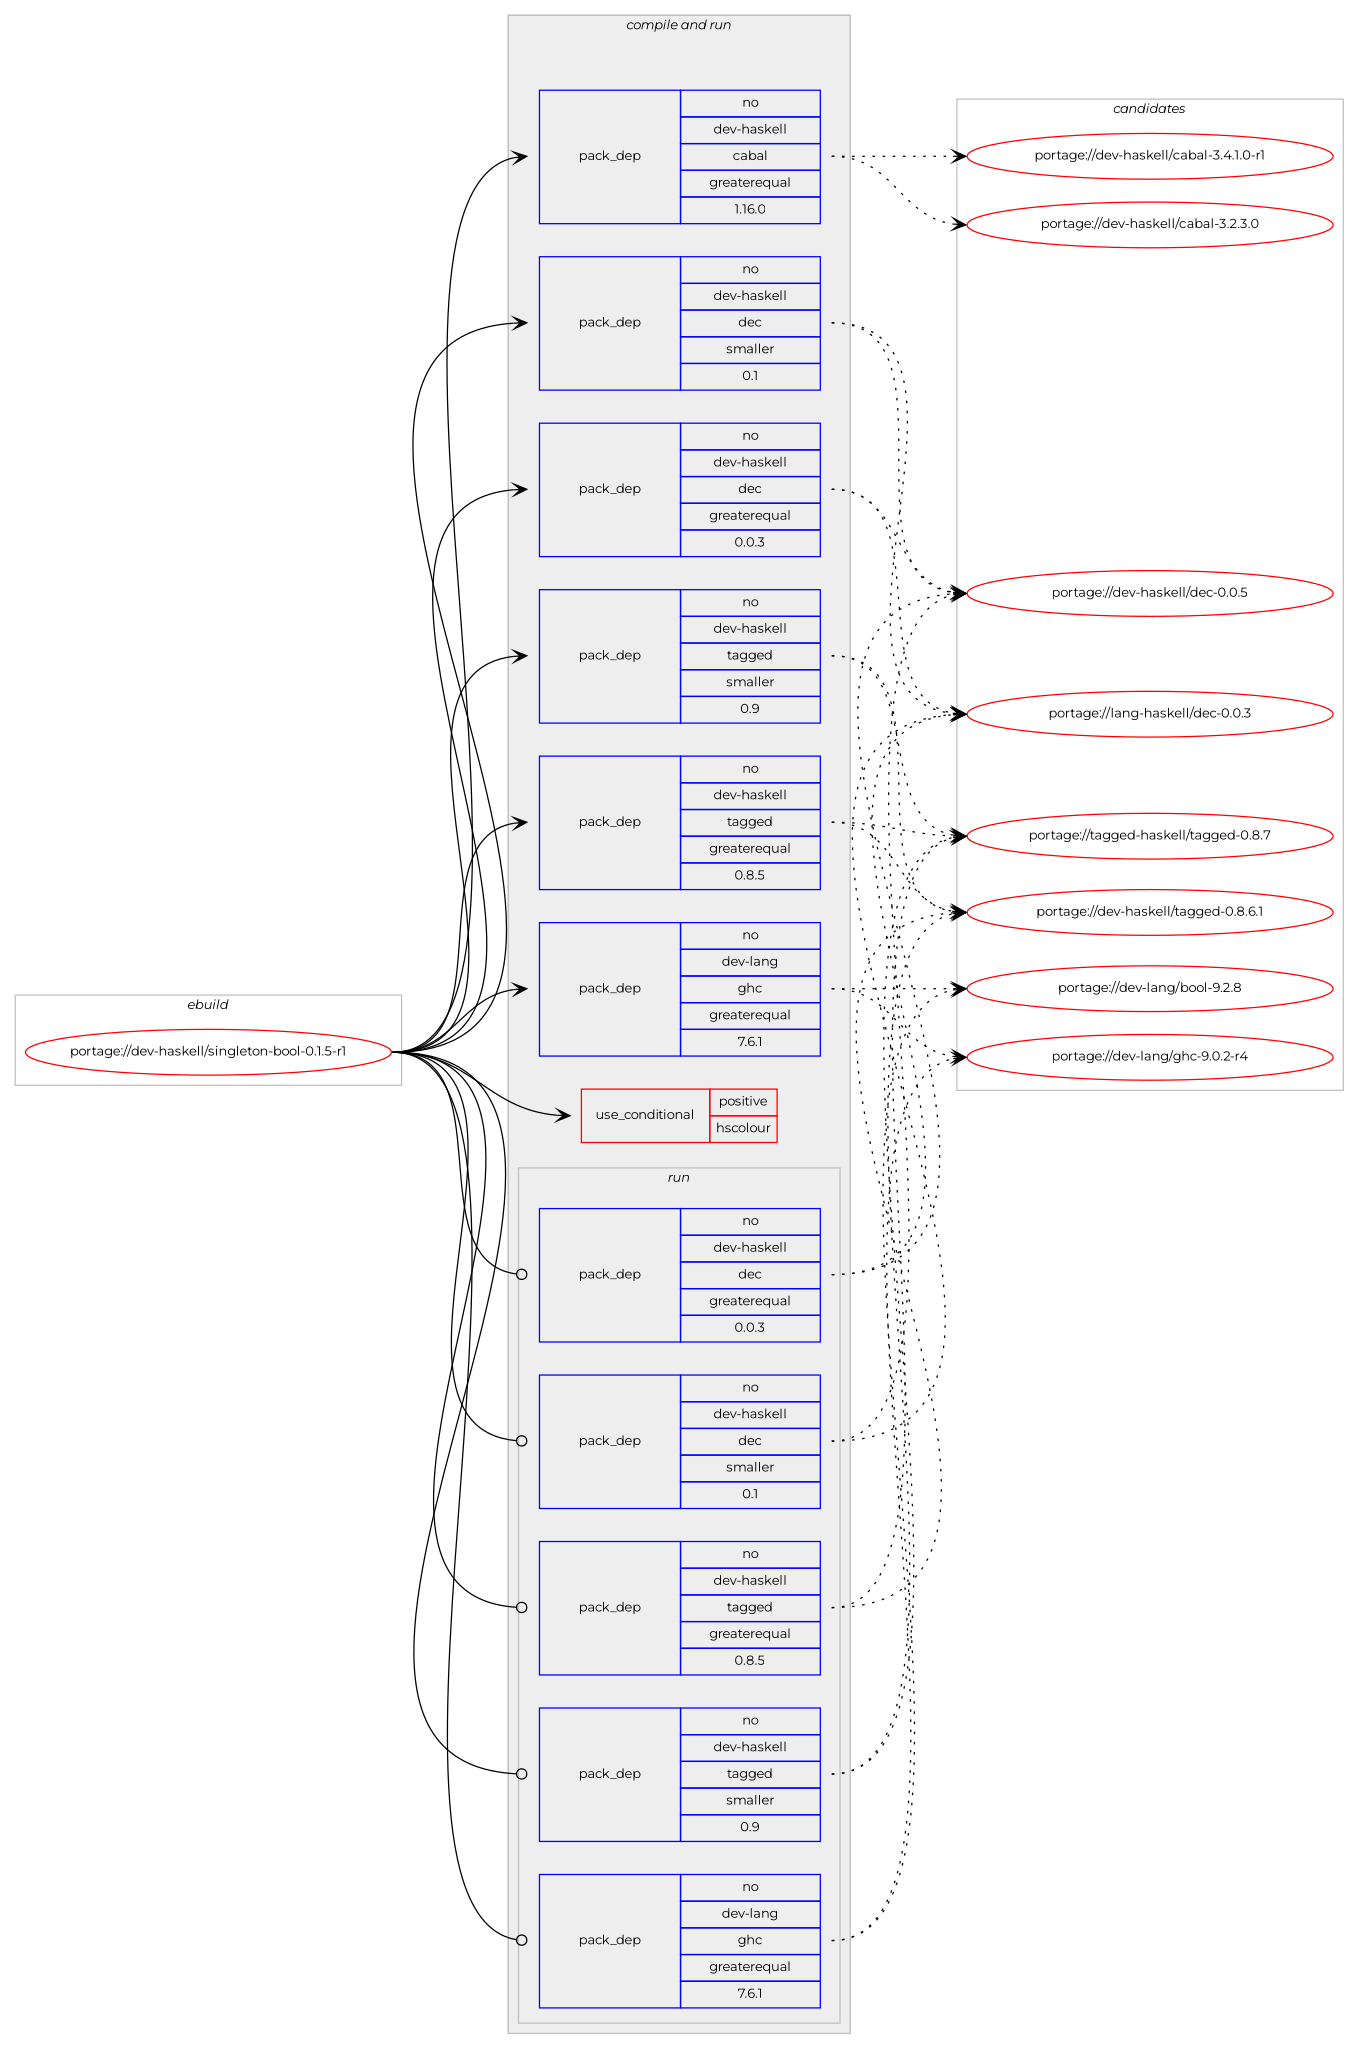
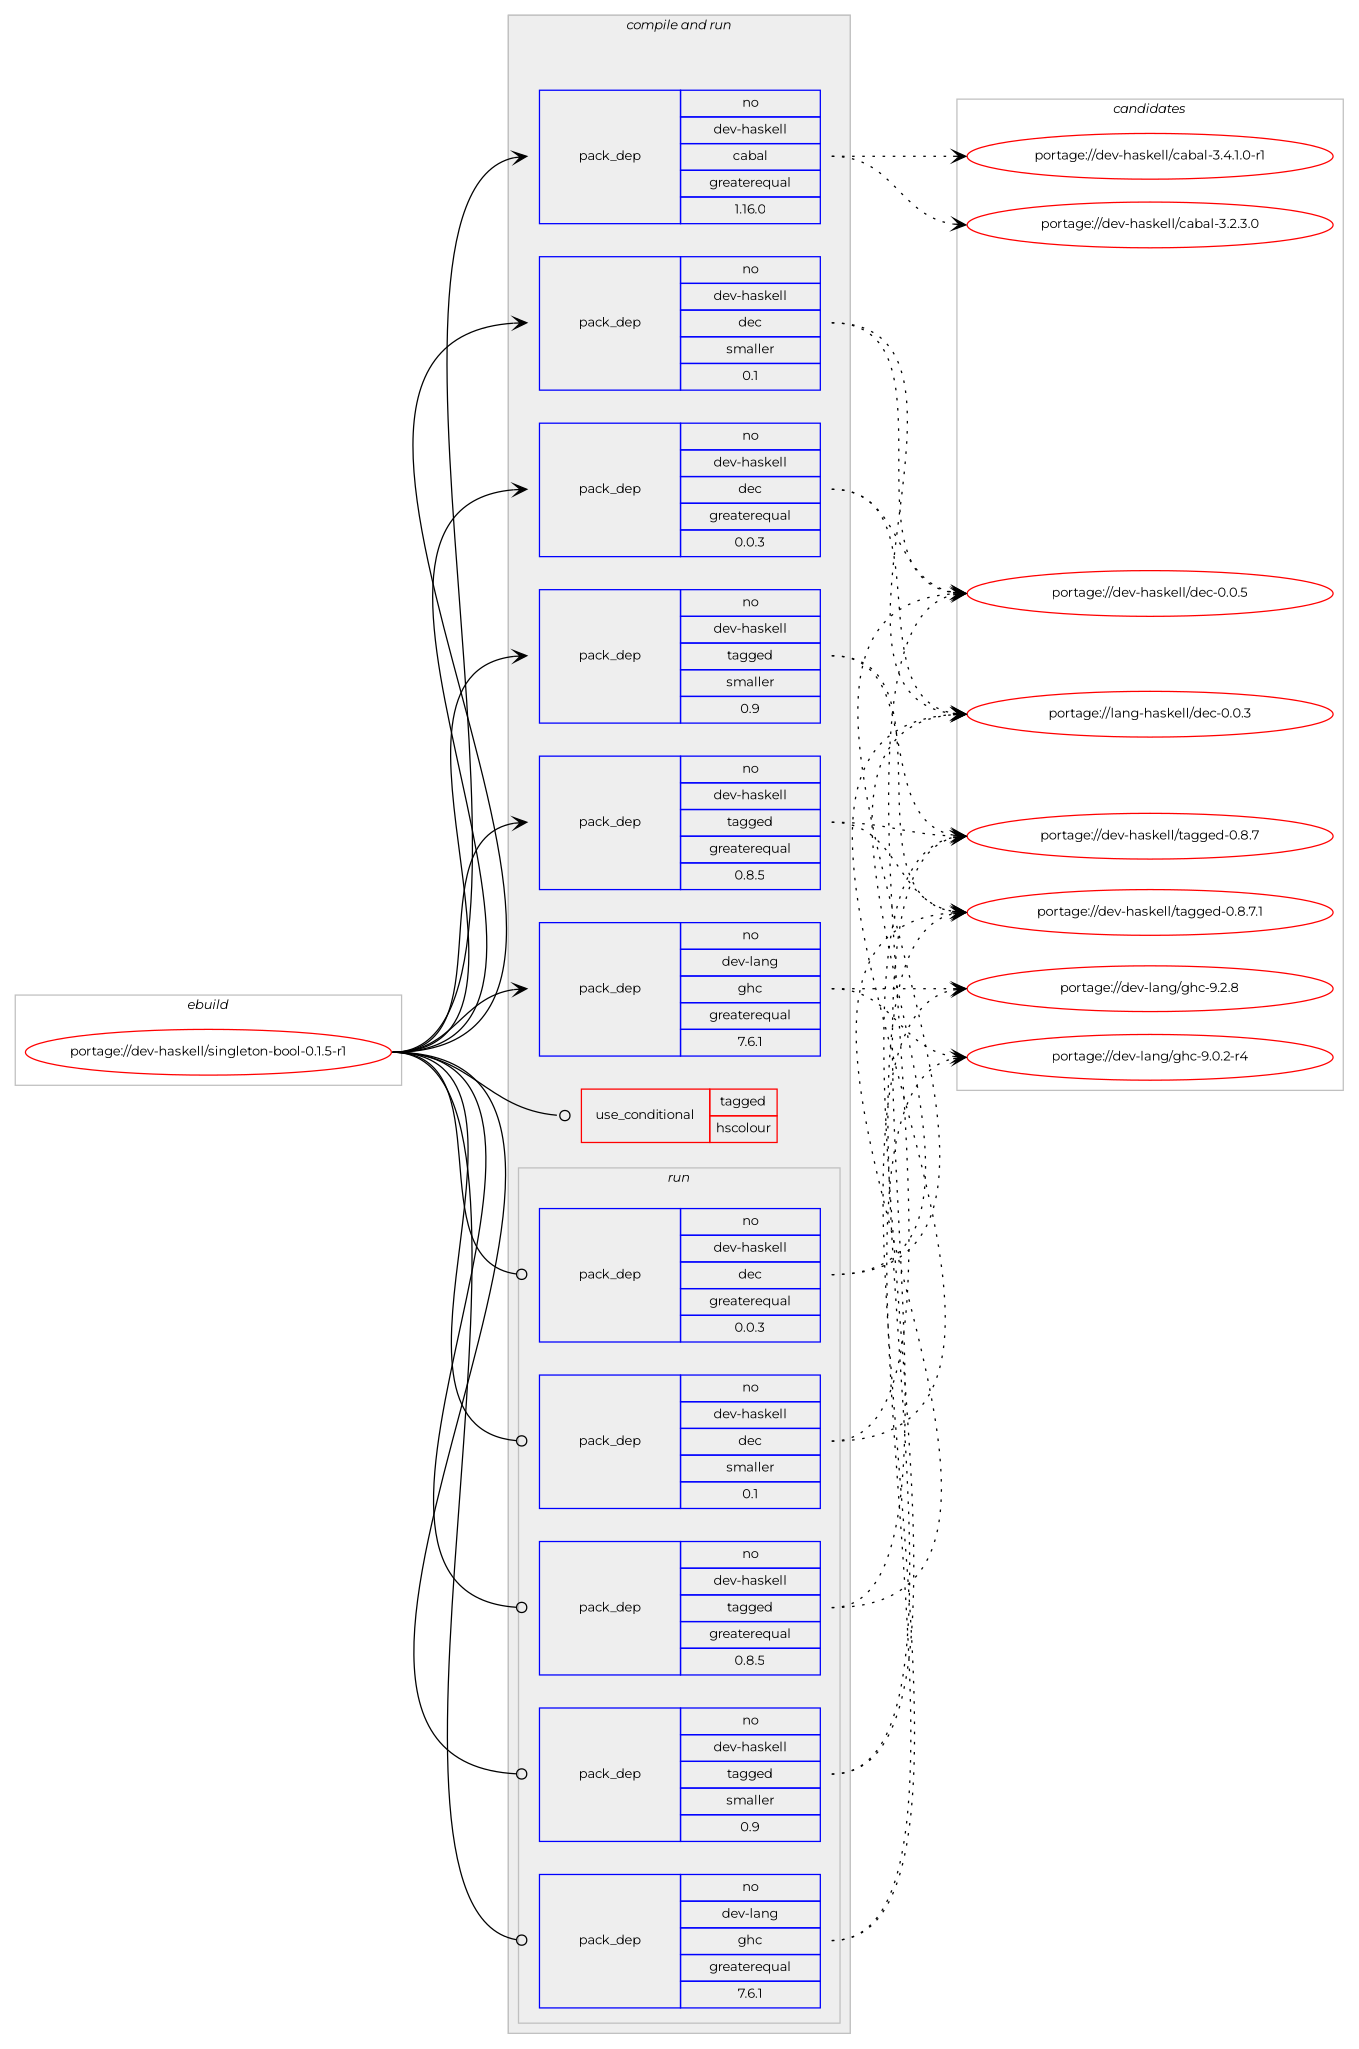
  digraph {
    compound=true
    concentrate=true
    fontname=Montserrat
    fontsize=10
    newrank=true
    rankdir=LR
    ranksep=1.5
    node [color=blue fontname=Montserrat fontsize=10 shape=none]
    edge [arrowhead=vee fontname=Montserrat headport=w style=dotted tailport=e weight=100]
    n1 [color=red label="portage://dev-haskell/singleton-bool-0.1.5-r1" width=4 shape=""]
-   n2 [color=red label=<<TABLE BORDER="0" CELLBORDER="1" CELLSPACING="0" CELLPADDING="4"><TR><TD ROWSPAN="3" CELLPADDING="10">use_conditional</TD></TR><TR><TD>positive</TD></TR><TR><TD>hscolour</TD></TR></TABLE>>]
+   n2 [color=red label=<<TABLE BORDER="0" CELLBORDER="1" CELLSPACING="0" CELLPADDING="4"><TR><TD ROWSPAN="3" CELLPADDING="10">use_conditional</TD></TR><TR><TD>tagged</TD></TR><TR><TD>hscolour</TD></TR></TABLE>>]
    n3 [label=<<TABLE BORDER="0" CELLBORDER="1" CELLSPACING="0" CELLPADDING="4" WIDTH="220"><TR><TD ROWSPAN="6" CELLPADDING="30">pack_dep</TD></TR><TR><TD WIDTH="110">no</TD></TR><TR><TD>dev-haskell</TD></TR><TR><TD>cabal</TD></TR><TR><TD>greaterequal</TD></TR><TR><TD>1.16.0</TD></TR></TABLE>>]
    n4 [label=<<TABLE BORDER="0" CELLBORDER="1" CELLSPACING="0" CELLPADDING="4" WIDTH="220"><TR><TD ROWSPAN="6" CELLPADDING="30">pack_dep</TD></TR><TR><TD WIDTH="110">no</TD></TR><TR><TD>dev-haskell</TD></TR><TR><TD>dec</TD></TR><TR><TD>greaterequal</TD></TR><TR><TD>0.0.3</TD></TR></TABLE>>]
    n5 [label=<<TABLE BORDER="0" CELLBORDER="1" CELLSPACING="0" CELLPADDING="4" WIDTH="220"><TR><TD ROWSPAN="6" CELLPADDING="30">pack_dep</TD></TR><TR><TD WIDTH="110">no</TD></TR><TR><TD>dev-haskell</TD></TR><TR><TD>dec</TD></TR><TR><TD>smaller</TD></TR><TR><TD>0.1</TD></TR></TABLE>>]
    n6 [label=<<TABLE BORDER="0" CELLBORDER="1" CELLSPACING="0" CELLPADDING="4" WIDTH="220"><TR><TD ROWSPAN="6" CELLPADDING="30">pack_dep</TD></TR><TR><TD WIDTH="110">no</TD></TR><TR><TD>dev-haskell</TD></TR><TR><TD>tagged</TD></TR><TR><TD>greaterequal</TD></TR><TR><TD>0.8.5</TD></TR></TABLE>>]
    n7 [label=<<TABLE BORDER="0" CELLBORDER="1" CELLSPACING="0" CELLPADDING="4" WIDTH="220"><TR><TD ROWSPAN="6" CELLPADDING="30">pack_dep</TD></TR><TR><TD WIDTH="110">no</TD></TR><TR><TD>dev-haskell</TD></TR><TR><TD>tagged</TD></TR><TR><TD>smaller</TD></TR><TR><TD>0.9</TD></TR></TABLE>>]
    n8 [label=<<TABLE BORDER="0" CELLBORDER="1" CELLSPACING="0" CELLPADDING="4" WIDTH="220"><TR><TD ROWSPAN="6" CELLPADDING="30">pack_dep</TD></TR><TR><TD WIDTH="110">no</TD></TR><TR><TD>dev-lang</TD></TR><TR><TD>ghc</TD></TR><TR><TD>greaterequal</TD></TR><TR><TD>7.6.1</TD></TR></TABLE>>]
    n9 [label=<<TABLE BORDER="0" CELLBORDER="1" CELLSPACING="0" CELLPADDING="4" WIDTH="220"><TR><TD ROWSPAN="6" CELLPADDING="30">pack_dep</TD></TR><TR><TD WIDTH="110">no</TD></TR><TR><TD>dev-lang</TD></TR><TR><TD>ghc</TD></TR><TR><TD>greaterequal</TD></TR><TR><TD>7.6.1</TD></TR></TABLE>>]
    n10 [label=<<TABLE BORDER="0" CELLBORDER="1" CELLSPACING="0" CELLPADDING="4" WIDTH="220"><TR><TD ROWSPAN="6" CELLPADDING="30">pack_dep</TD></TR><TR><TD WIDTH="110">no</TD></TR><TR><TD>dev-haskell</TD></TR><TR><TD>dec</TD></TR><TR><TD>greaterequal</TD></TR><TR><TD>0.0.3</TD></TR></TABLE>>]
    n11 [label=<<TABLE BORDER="0" CELLBORDER="1" CELLSPACING="0" CELLPADDING="4" WIDTH="220"><TR><TD ROWSPAN="6" CELLPADDING="30">pack_dep</TD></TR><TR><TD WIDTH="110">no</TD></TR><TR><TD>dev-haskell</TD></TR><TR><TD>dec</TD></TR><TR><TD>smaller</TD></TR><TR><TD>0.1</TD></TR></TABLE>>]
    n12 [label=<<TABLE BORDER="0" CELLBORDER="1" CELLSPACING="0" CELLPADDING="4" WIDTH="220"><TR><TD ROWSPAN="6" CELLPADDING="30">pack_dep</TD></TR><TR><TD WIDTH="110">no</TD></TR><TR><TD>dev-haskell</TD></TR><TR><TD>tagged</TD></TR><TR><TD>greaterequal</TD></TR><TR><TD>0.8.5</TD></TR></TABLE>>]
    n13 [label=<<TABLE BORDER="0" CELLBORDER="1" CELLSPACING="0" CELLPADDING="4" WIDTH="220"><TR><TD ROWSPAN="6" CELLPADDING="30">pack_dep</TD></TR><TR><TD WIDTH="110">no</TD></TR><TR><TD>dev-haskell</TD></TR><TR><TD>tagged</TD></TR><TR><TD>smaller</TD></TR><TR><TD>0.9</TD></TR></TABLE>>]
    n14 [color=red label="portage://dev-haskell/cabal-3.4.1.0-r1" width=4 shape=""]
    n15 [color=red label="portage://dev-haskell/cabal-3.2.3.0" width=4 shape=""]
    n16 [color=red label="portage://lang-haskell/dec-0.0.3" width=4 shape=""]
    n17 [color=red label="portage://dev-haskell/dec-0.0.5" width=4 shape=""]
-   n18 [color=red label="portage://dev-haskell/tagged-0.8.6.1" width=4 shape=""]
-   n19 [color=red label="portage://tagged-haskell/tagged-0.8.7" width=4 shape=""]
+   n18 [color=red label="portage://dev-haskell/tagged-0.8.7.1" width=4 shape=""]
+   n19 [color=red label="portage://dev-haskell/tagged-0.8.7" width=4 shape=""]
    n20 [color=red label="portage://dev-lang/ghc-9.0.2-r4" width=4 shape=""]
-   n21 [color=red label="portage://dev-lang/bool-9.2.8" width=4 shape=""]
+   n21 [color=red label="portage://dev-lang/ghc-9.2.8" width=4 shape=""]
    subgraph cluster_1 {
      color=gray
      label=<<i>ebuild</i>>
      rank=same
      n1
    }
    subgraph cluster_2 {
      color=gray
      label=<<i>dependencies</i>>
      subgraph cluster_3 {
        color=gray
        fillcolor="#eeeeee"
        label=<<i>compile</i>>
        style=filled
        subgraph sub_4 {
          color=gray
          fillcolor="#eeeeee"
          label=<<i>compile</i>>
          style=filled
          n2
        }
        subgraph sub_5 {
          color=gray
          fillcolor="#eeeeee"
          label=<<i>compile</i>>
          style=filled
          n3
        }
        subgraph sub_6 {
          color=gray
          fillcolor="#eeeeee"
          label=<<i>compile</i>>
          style=filled
          n4
        }
        subgraph sub_7 {
          color=gray
          fillcolor="#eeeeee"
          label=<<i>compile</i>>
          style=filled
          n5
        }
        subgraph sub_8 {
          color=gray
          fillcolor="#eeeeee"
          label=<<i>compile</i>>
          style=filled
          n6
        }
        subgraph sub_9 {
          color=gray
          fillcolor="#eeeeee"
          label=<<i>compile</i>>
          style=filled
          n7
        }
        subgraph sub_10 {
          color=gray
          fillcolor="#eeeeee"
          label=<<i>compile</i>>
          style=filled
          n8
        }
      }
      subgraph cluster_11 {
        color=gray
        fillcolor="#eeeeee"
        label=<<i>compile and run</i>>
        style=filled
      }
      subgraph cluster_12 {
        color=gray
        fillcolor="#eeeeee"
        label=<<i>run</i>>
        style=filled
        subgraph sub_13 {
          color=gray
          fillcolor="#eeeeee"
          label=<<i>run</i>>
          style=filled
          n9
        }
        subgraph sub_14 {
          color=gray
          fillcolor="#eeeeee"
          label=<<i>run</i>>
          style=filled
          n10
        }
        subgraph sub_15 {
          color=gray
          fillcolor="#eeeeee"
          label=<<i>run</i>>
          style=filled
          n11
        }
        subgraph sub_16 {
          color=gray
          fillcolor="#eeeeee"
          label=<<i>run</i>>
          style=filled
          n12
        }
        subgraph sub_17 {
          color=gray
          fillcolor="#eeeeee"
          label=<<i>run</i>>
          style=filled
          n13
        }
      }
    }
    subgraph cluster_18 {
      color=gray
      label=<<i>candidates</i>>
      rank=same
      subgraph sub_19 {
        color=black
        label=<<i>candidates</i>>
        nodesep=1
        rank=same
        n14
        n15
      }
      subgraph sub_20 {
        color=black
        label=<<i>candidates</i>>
        nodesep=1
        rank=same
        n16
        n17
      }
      subgraph sub_21 {
        color=black
        label=<<i>candidates</i>>
        nodesep=1
        rank=same
        n16
        n17
      }
      subgraph sub_22 {
        color=black
        label=<<i>candidates</i>>
        nodesep=1
        rank=same
        n18
        n19
      }
      subgraph sub_23 {
        color=black
        label=<<i>candidates</i>>
        nodesep=1
        rank=same
        n18
        n19
      }
      subgraph sub_24 {
        color=black
        label=<<i>candidates</i>>
        nodesep=1
        rank=same
        n20
        n21
      }
      subgraph sub_25 {
        color=black
        label=<<i>candidates</i>>
        nodesep=1
        rank=same
        n16
        n17
      }
      subgraph sub_26 {
        color=black
        label=<<i>candidates</i>>
        nodesep=1
        rank=same
        n16
        n17
      }
      subgraph sub_27 {
        color=black
        label=<<i>candidates</i>>
        nodesep=1
        rank=same
        n18
        n19
      }
      subgraph sub_28 {
        color=black
        label=<<i>candidates</i>>
        nodesep=1
        rank=same
        n18
        n19
      }
      subgraph sub_29 {
        color=black
        label=<<i>candidates</i>>
        nodesep=1
        rank=same
        n20
        n21
      }
    }
-   n1 -> n2 [style=solid weight=20]
+   n1 -> n2 [arrowhead=odot style=solid weight=20]
    n1 -> n3 [style=solid weight=20]
    n1 -> n4 [style=solid weight=20]
    n1 -> n5 [style=solid weight=20]
    n1 -> n6 [style=solid weight=20]
    n1 -> n7 [style=solid weight=20]
    n1 -> n8 [style=solid weight=20]
    n1 -> n9 [arrowhead=odot style=solid weight=20]
    n1 -> n10 [arrowhead=odot style=solid weight=20]
    n1 -> n11 [arrowhead=odot style=solid weight=20]
    n1 -> n12 [arrowhead=odot style=solid weight=20]
    n1 -> n13 [arrowhead=odot style=solid weight=20]
    n3 -> n14
    n3 -> n15
    n4 -> n16
    n4 -> n17
    n5 -> n16
    n5 -> n17
    n6 -> n18
    n6 -> n19
    n7 -> n18
    n7 -> n19
    n8 -> n20
    n8 -> n21
    n9 -> n20
    n9 -> n21
    n10 -> n16
    n10 -> n17
    n11 -> n16
    n11 -> n17
    n12 -> n18
    n12 -> n19
    n13 -> n18
    n13 -> n19
  }
